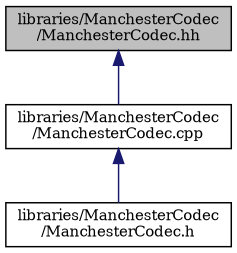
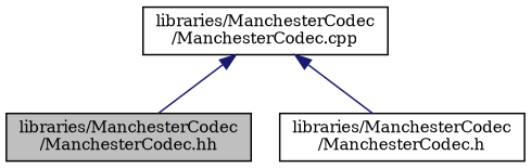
  digraph {
    fontname="DejaVu Serif"
    node [color=black fillcolor=white fontname="DejaVu Serif" fontsize=10 shape=record style=filled]
    edge [color=midnightblue dir=back fontname="DejaVu Serif" fontsize=10 labelfontname=Helvetica labelfontsize=10 style=solid]
    n1 [fillcolor=grey75 fontcolor=black height=0.2 label="libraries/ManchesterCodec\l/ManchesterCodec.hh" width=0.4]
    n2 [height=0.2 label="libraries/ManchesterCodec\l/ManchesterCodec.cpp" width=0.4]
    n3 [height=0.2 label="libraries/ManchesterCodec\l/ManchesterCodec.h" width=0.4]
-   n1 -> n2
+   n2 -> n1
    n2 -> n3
  }
